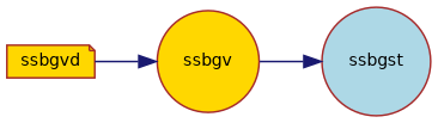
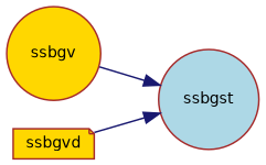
  digraph {
    rankdir=RL
    node [color=brown fillcolor=gold fontname=Helvetica fontsize=10 shape=circle style=filled]
    edge [color=midnightblue dir=back fontname=Helvetica fontsize=10 labelfontname=Helvetica labelfontsize=10 style=solid]
    n1 [fillcolor=lightblue fontcolor=black height=0.2 label=ssbgst width=0.4]
    n2 [height=0.2 label=ssbgv width=0.4]
    n3 [height=0.2 label=ssbgvd shape=note width=0.4]
    n1 -> n2
-   n2 -> n3
+   n1 -> n3
  }
